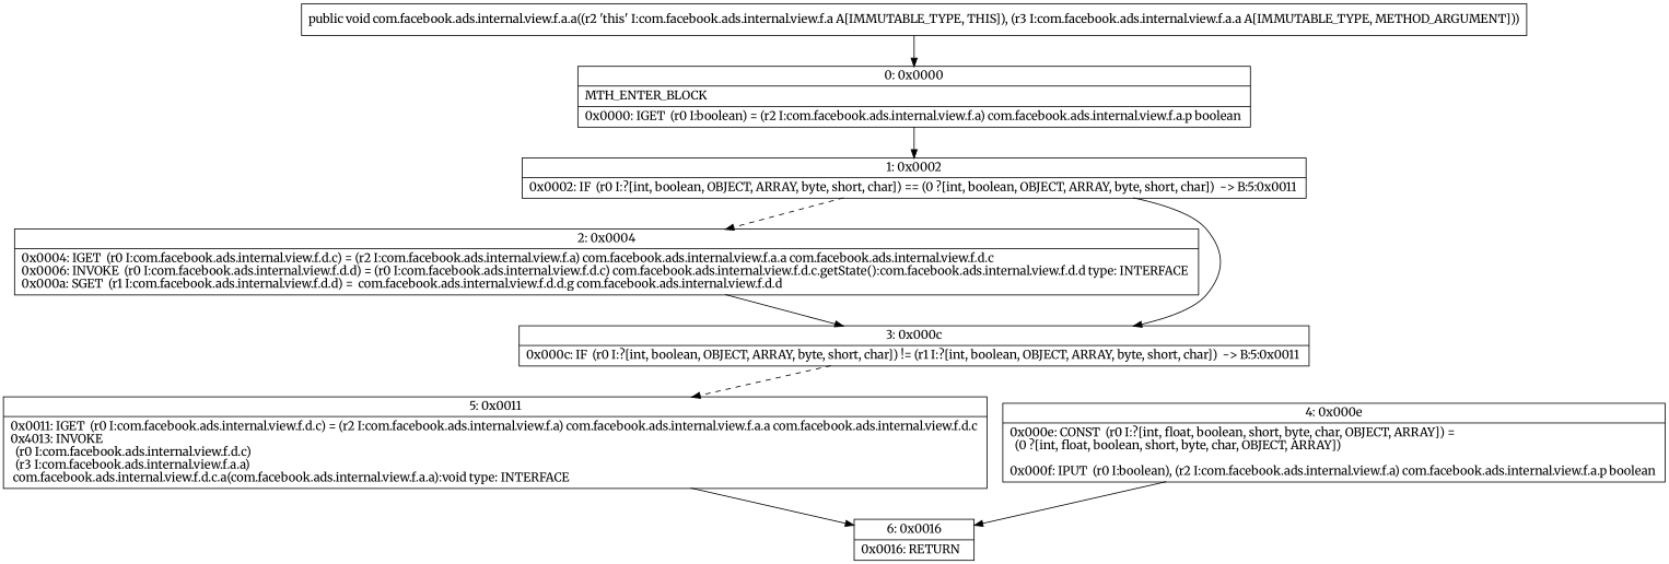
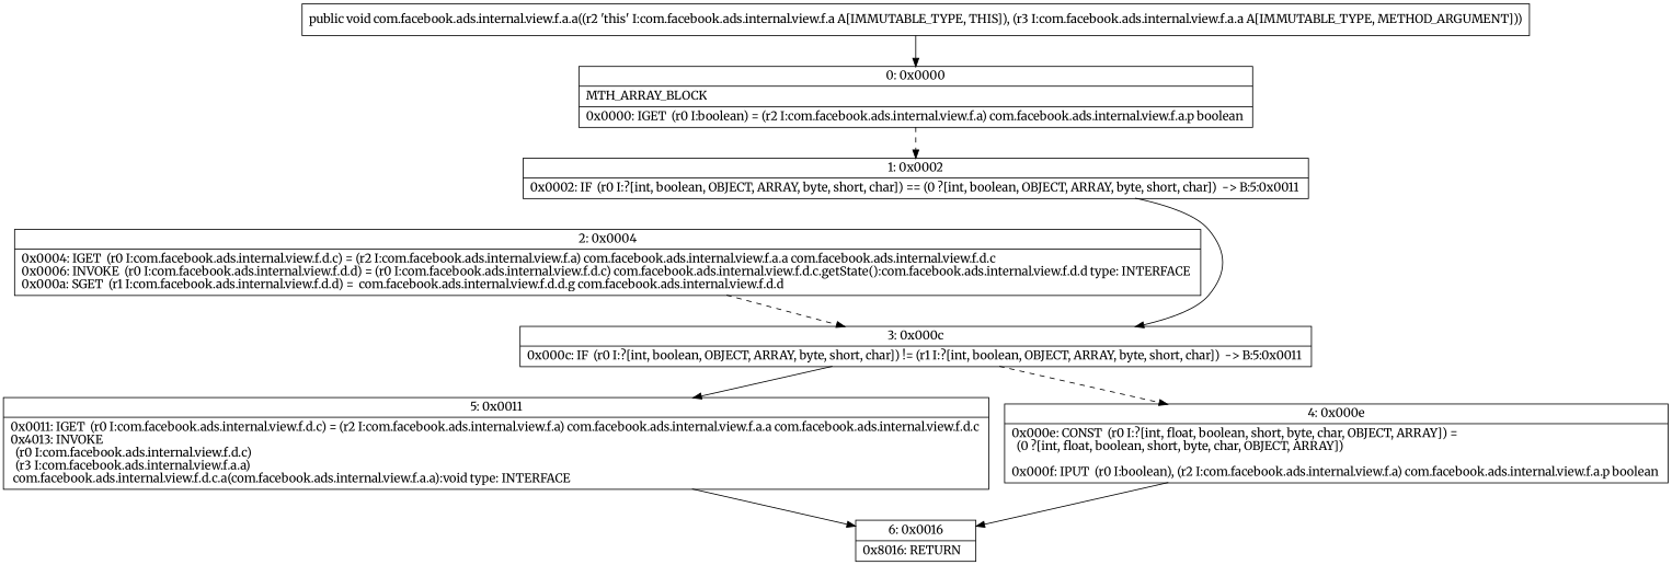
  digraph {
    fontname=Merriweather
    node [fontname=Merriweather shape=record]
    edge [fontname=Merriweather]
-   n1 [label="{0\:\ 0x0000|MTH_ENTER_BLOCK\l|0x0000: IGET  (r0 I:boolean) = (r2 I:com.facebook.ads.internal.view.f.a) com.facebook.ads.internal.view.f.a.p boolean \l}"]
+   n1 [label="{0\:\ 0x0000|MTH_ARRAY_BLOCK\l|0x0000: IGET  (r0 I:boolean) = (r2 I:com.facebook.ads.internal.view.f.a) com.facebook.ads.internal.view.f.a.p boolean \l}"]
    n2 [label="{1\:\ 0x0002|0x0002: IF  (r0 I:?[int, boolean, OBJECT, ARRAY, byte, short, char]) == (0 ?[int, boolean, OBJECT, ARRAY, byte, short, char])  \-\> B:5:0x0011 \l}"]
    n3 [label="{2\:\ 0x0004|0x0004: IGET  (r0 I:com.facebook.ads.internal.view.f.d.c) = (r2 I:com.facebook.ads.internal.view.f.a) com.facebook.ads.internal.view.f.a.a com.facebook.ads.internal.view.f.d.c \l0x0006: INVOKE  (r0 I:com.facebook.ads.internal.view.f.d.d) = (r0 I:com.facebook.ads.internal.view.f.d.c) com.facebook.ads.internal.view.f.d.c.getState():com.facebook.ads.internal.view.f.d.d type: INTERFACE \l0x000a: SGET  (r1 I:com.facebook.ads.internal.view.f.d.d) =  com.facebook.ads.internal.view.f.d.d.g com.facebook.ads.internal.view.f.d.d \l}"]
    n4 [label="{3\:\ 0x000c|0x000c: IF  (r0 I:?[int, boolean, OBJECT, ARRAY, byte, short, char]) != (r1 I:?[int, boolean, OBJECT, ARRAY, byte, short, char])  \-\> B:5:0x0011 \l}"]
    n5 [label="{5\:\ 0x0011|0x0011: IGET  (r0 I:com.facebook.ads.internal.view.f.d.c) = (r2 I:com.facebook.ads.internal.view.f.a) com.facebook.ads.internal.view.f.a.a com.facebook.ads.internal.view.f.d.c \l0x4013: INVOKE  \l  (r0 I:com.facebook.ads.internal.view.f.d.c)\l  (r3 I:com.facebook.ads.internal.view.f.a.a)\l com.facebook.ads.internal.view.f.d.c.a(com.facebook.ads.internal.view.f.a.a):void type: INTERFACE \l}"]
-   n6 [label="{6\:\ 0x0016|0x0016: RETURN   \l}"]
+   n6 [label="{6\:\ 0x0016|0x8016: RETURN   \l}"]
    n7 [label="{4\:\ 0x000e|0x000e: CONST  (r0 I:?[int, float, boolean, short, byte, char, OBJECT, ARRAY]) = \l  (0 ?[int, float, boolean, short, byte, char, OBJECT, ARRAY])\l \l0x000f: IPUT  (r0 I:boolean), (r2 I:com.facebook.ads.internal.view.f.a) com.facebook.ads.internal.view.f.a.p boolean \l}"]
    n8 [label="{public void com.facebook.ads.internal.view.f.a.a((r2 'this' I:com.facebook.ads.internal.view.f.a A[IMMUTABLE_TYPE, THIS]), (r3 I:com.facebook.ads.internal.view.f.a.a A[IMMUTABLE_TYPE, METHOD_ARGUMENT])) }"]
-   n1 -> n2
-   n2 -> n3 [style=dashed]
+   n1 -> n2 [style=dashed]
    n2 -> n4
-   n3 -> n4
-   n4 -> n5 [style=dashed]
+   n3 -> n4 [style=dashed]
+   n4 -> n5
+   n4 -> n7 [style=dashed]
    n5 -> n6
    n7 -> n6
    n8 -> n1
  }
